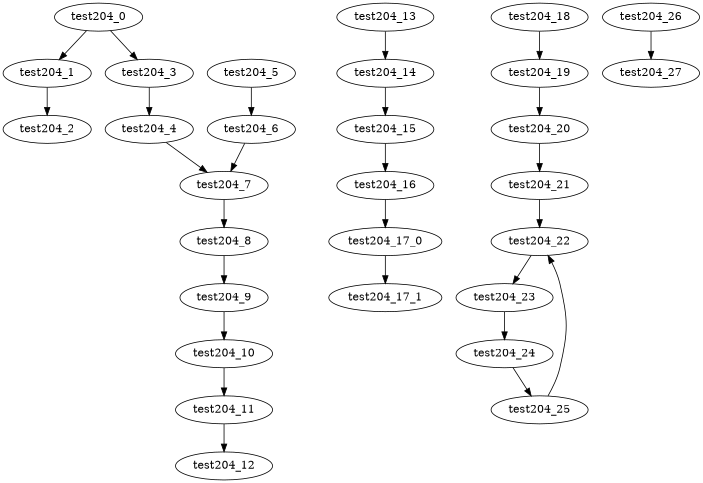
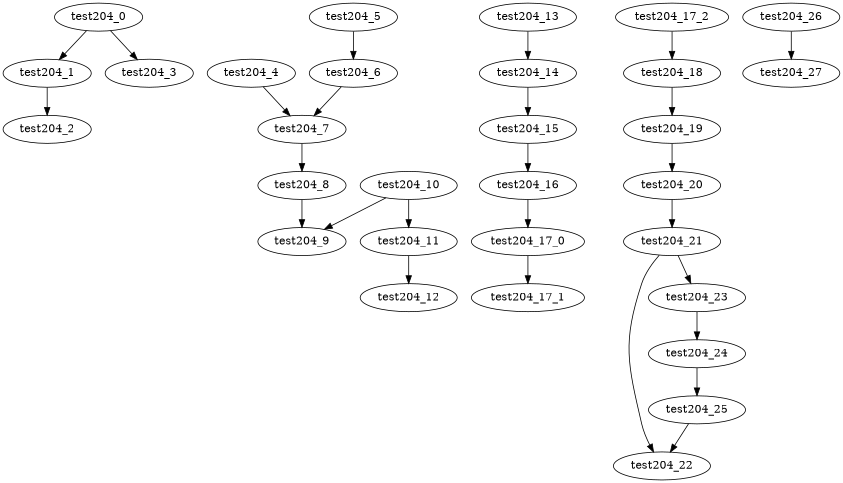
  digraph {
    test204_0
    test204_1
    test204_3
    test204_2
    test204_4
    test204_7
    test204_5
    test204_6
    test204_8
    test204_9
    test204_10
    test204_11
    test204_12
    test204_13
    test204_14
    test204_15
    test204_16
    test204_17_0
    test204_17_1
+   test204_17_2
    test204_18
    test204_19
    test204_20
    test204_21
    test204_22
    test204_23
    test204_24
    test204_25
    test204_26
    test204_27
    test204_0 -> test204_1
    test204_0 -> test204_3
    test204_1 -> test204_2
-   test204_3 -> test204_4
    test204_4 -> test204_7
    test204_7 -> test204_8
    test204_5 -> test204_6
    test204_6 -> test204_7
    test204_8 -> test204_9
-   test204_9 -> test204_10
+   test204_10 -> test204_9
    test204_10 -> test204_11
    test204_11 -> test204_12
    test204_13 -> test204_14
    test204_14 -> test204_15
    test204_15 -> test204_16
    test204_16 -> test204_17_0
    test204_17_0 -> test204_17_1
+   test204_17_2 -> test204_18
    test204_18 -> test204_19
    test204_19 -> test204_20
    test204_20 -> test204_21
    test204_21 -> test204_22
-   test204_22 -> test204_23
+   test204_21 -> test204_23
    test204_23 -> test204_24
    test204_24 -> test204_25
    test204_25 -> test204_22
    test204_26 -> test204_27
  }
